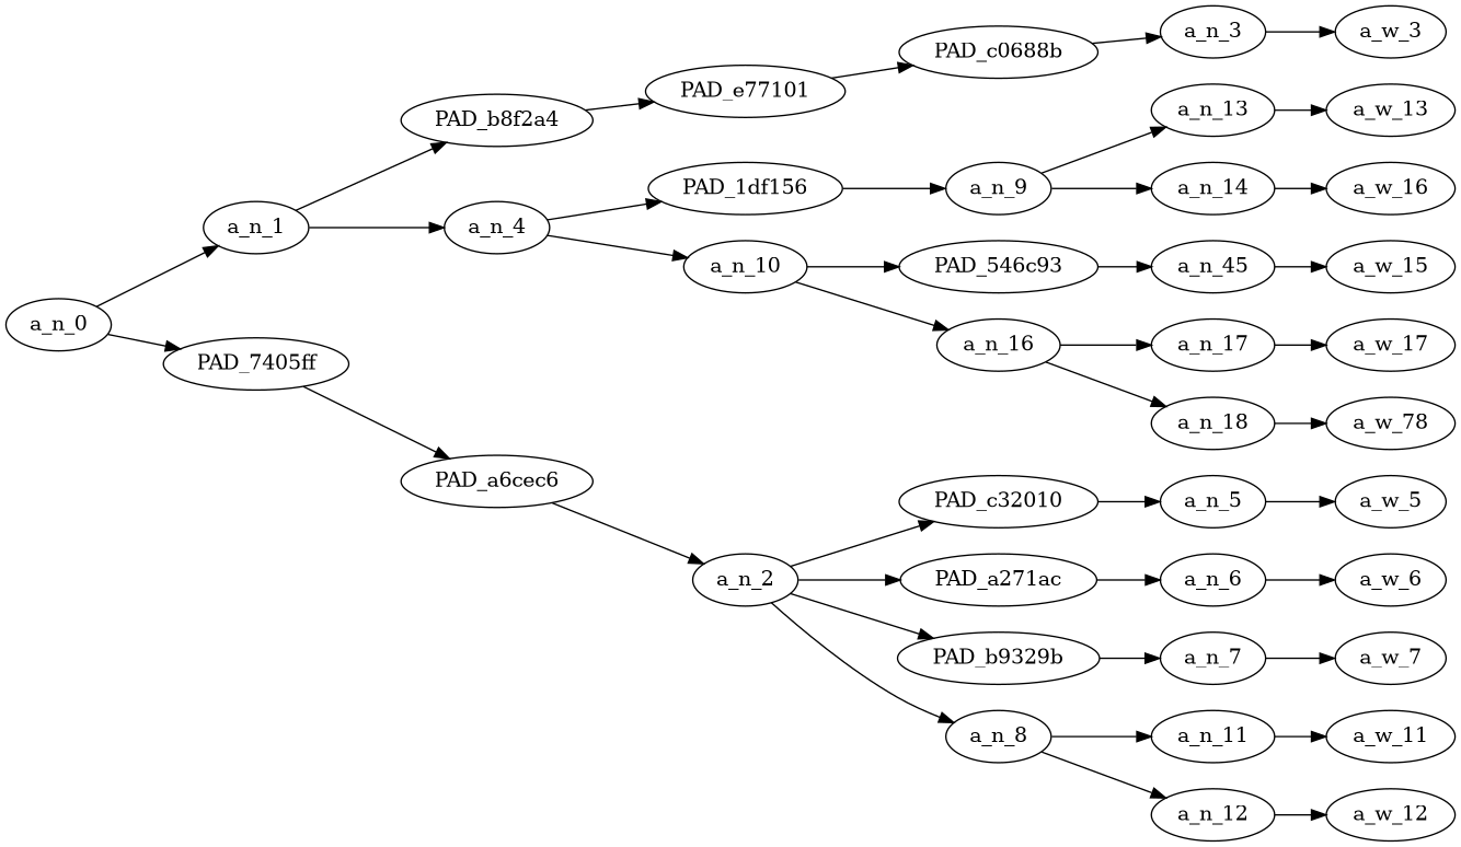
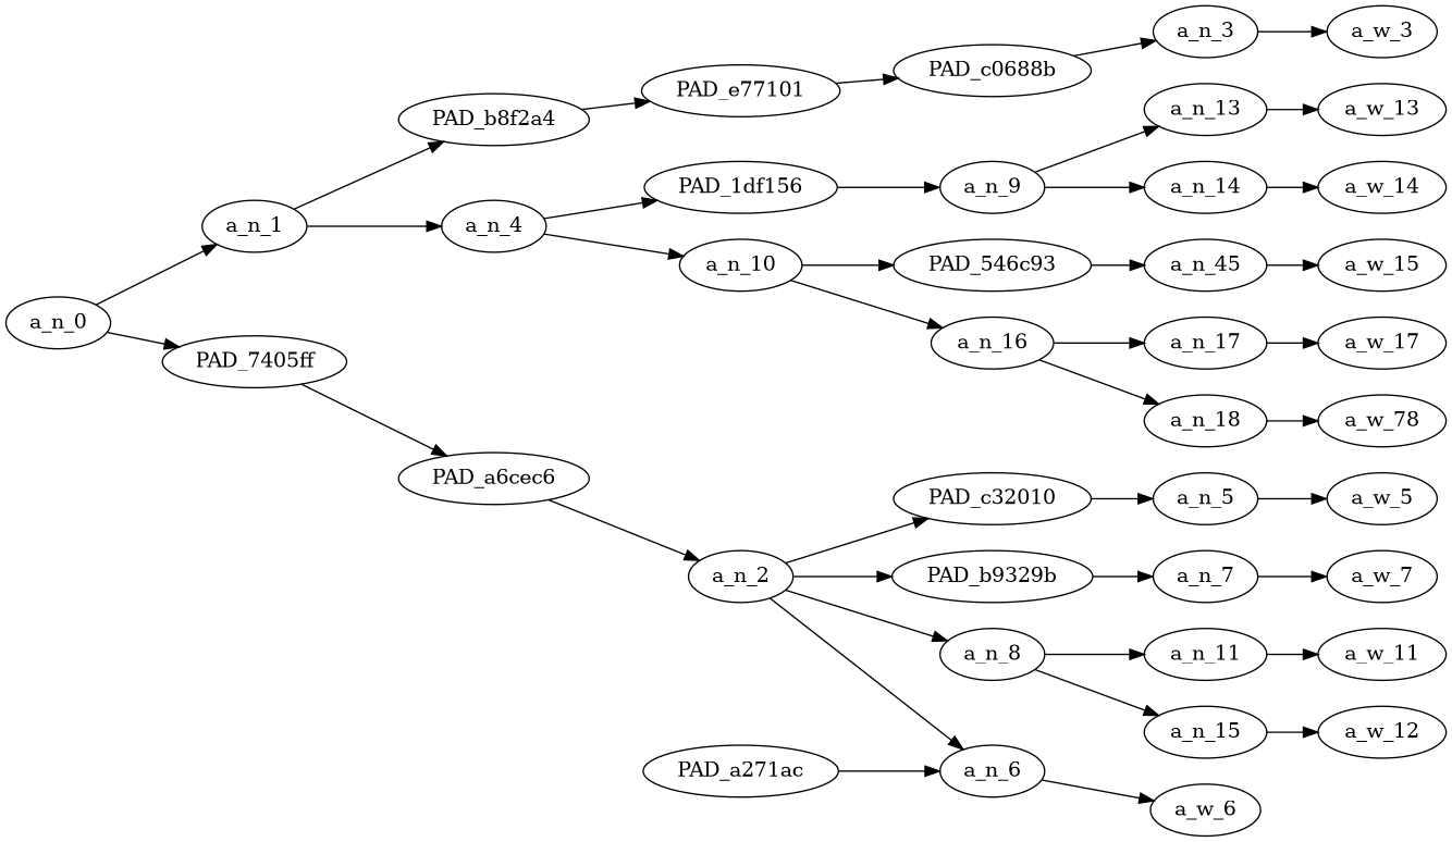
  strict digraph {
    rankdir=LR
    node [div_dir=1 index=0 level=1 text_span="[0]" value=0.04911992]
    a_n_0 [level=6 text_span="[0, 1, 2, 3, 4, 5, 6, 7, 8, 9, 10]" value=1.00000000]
    a_n_1 [level=5 text_span="[0, 1, 2, 3, 4, 5]" value=0.53279974]
    PAD_7405ff [index=1 level=5 text_span="[6, 7, 8, 9, 10]" value=0.46646460]
    PAD_b8f2a4 [level=4]
    a_n_4 [index=1 level=4 text_span="[1, 2, 3, 4, 5]" value=0.48278042]
    PAD_a6cec6 [index=2 level=4 text_span="[6, 7, 8, 9, 10]" value=0.46646460]
    PAD_e77101 [level=3]
    PAD_1df156 [index=1 level=3 text_span="[1, 2]" value=0.09522097]
    a_n_10 [index=2 level=3 text_span="[3, 4, 5]" value=0.38678821]
    a_n_2 [index=3 level=3 text_span="[6, 7, 8, 9, 10]" value=0.46646460]
    PAD_c0688b [level=2]
    a_n_9 [index=1 level=2 text_span="[1, 2]" value=0.09522097]
    PAD_546c93 [div_dir=-1 index=2 level=2 text_span="[3]" value=0.04407001]
    a_n_16 [index=3 level=2 text_span="[4, 5]" value=0.34196663]
    a_n_3
    a_w_3 [div_dir=0 level=0 value=who]
    a_n_13 [div_dir=-1 index=1 text_span="[1]" value=0.03819173]
    a_n_14 [index=2 text_span="[2]" value=0.05679485]
    n19 [div_dir=-1 index=3 label=a_n_45 text_span="[3]" value=0.04407001]
    a_n_17 [index=4 text_span="[4]" value=0.23965738]
    a_n_18 [index=5 text_span="[5]" value=0.10145266]
    a_w_13 [div_dir=0 index=1 level=0 text_span="[1]" value=the]
-   a_w_14 [div_dir=0 index=2 level=0 text_span="[2]" value=fuck label=a_w_16]
+   a_w_14 [div_dir=0 index=2 level=0 text_span="[2]" value=fuck]
    a_w_15 [div_dir=0 index=3 level=0 text_span="[3]" value=is]
    a_w_17 [div_dir=0 index=4 level=0 text_span="[4]" value=goatfucker]
    n26 [div_dir=0 index=5 label=a_w_78 level=0 text_span="[5]" value=hamed]
    PAD_c32010 [index=4 level=2 text_span="[6]" value=0.10049243]
    PAD_a271ac [index=5 level=2 text_span="[7]" value=0.05851294]
    n29 [index=6 label=PAD_b9329b level=2 text_span="[8]" value=0.02679227]
    a_n_8 [index=7 level=2 text_span="[9, 10]" value=0.28045023]
    a_n_5 [index=6 text_span="[6]" value=0.10049243]
    a_n_6 [index=7 text_span="[7]" value=0.05851294]
    a_n_7 [index=8 text_span="[8]" value=0.02679227]
    a_n_11 [index=9 text_span="[9]" value=0.11581617]
-   a_n_12 [index=10 text_span="[10]" value=0.16451405]
+   a_n_12 [index=10 text_span="[10]" value=0.16451405 label=a_n_15]
    a_w_5 [div_dir=0 index=6 level=0 text_span="[6]" value=halts]
    a_w_6 [div_dir=0 index=7 level=0 text_span="[7]" value=maul]
    a_w_7 [div_dir=0 index=8 level=0 text_span="[8]" value=du]
    a_w_11 [div_dir=0 index=9 level=0 text_span="[9]" value=beschissener]
    a_w_12 [div_dir=0 index=10 level=0 text_span="[10]" value=hinterlader]
    a_n_0 -> a_n_1
    a_n_0 -> PAD_7405ff
    a_n_1 -> PAD_b8f2a4
    a_n_1 -> a_n_4
    PAD_7405ff -> PAD_a6cec6
    PAD_b8f2a4 -> PAD_e77101
    a_n_4 -> PAD_1df156
    a_n_4 -> a_n_10
    PAD_a6cec6 -> a_n_2
    PAD_e77101 -> PAD_c0688b
    PAD_1df156 -> a_n_9
    a_n_10 -> PAD_546c93
    a_n_10 -> a_n_16
    a_n_2 -> PAD_c32010
-   a_n_2 -> PAD_a271ac
+   a_n_2 -> a_n_6
    a_n_2 -> n29
    a_n_2 -> a_n_8
    PAD_c0688b -> a_n_3
    a_n_9 -> a_n_13
    a_n_9 -> a_n_14
    PAD_546c93 -> n19
    a_n_16 -> a_n_17
    a_n_16 -> a_n_18
    a_n_3 -> a_w_3
    a_n_13 -> a_w_13
    a_n_14 -> a_w_14
    n19 -> a_w_15
    a_n_17 -> a_w_17
    a_n_18 -> n26
    PAD_c32010 -> a_n_5
    PAD_a271ac -> a_n_6
    n29 -> a_n_7
    a_n_8 -> a_n_11
    a_n_8 -> a_n_12
    a_n_5 -> a_w_5
    a_n_6 -> a_w_6
    a_n_7 -> a_w_7
    a_n_11 -> a_w_11
    a_n_12 -> a_w_12
  }
